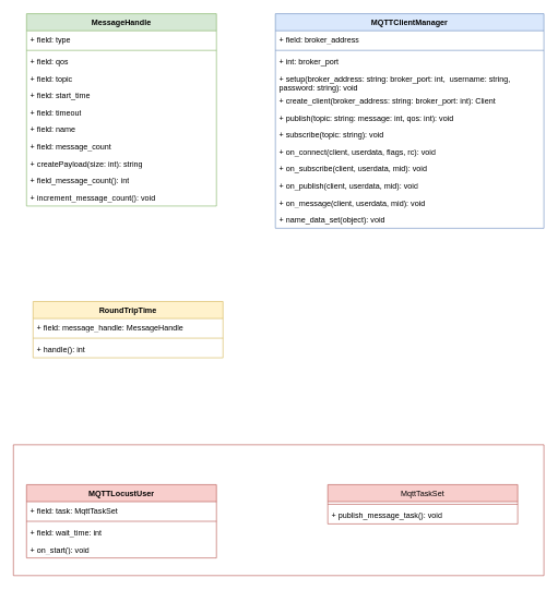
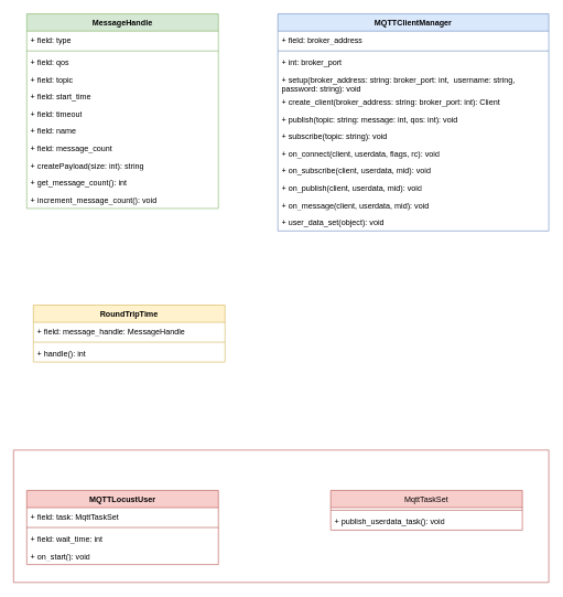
  <mxCell id="0" />
  <mxCell id="1" parent="0" />
  <mxCell id="2" value="MessageHandle" style="swimlane;fontStyle=1;align=center;verticalAlign=top;childLayout=stackLayout;horizontal=1;startSize=26;horizontalStack=0;resizeParent=1;resizeParentMax=0;resizeLast=0;collapsible=1;marginBottom=0;whiteSpace=wrap;html=1;fillColor=#d5e8d4;strokeColor=#82b366;" parent="1" vertex="1"><mxGeometry x="40" y="20" width="290" height="294" as="geometry" /></mxCell>
  <mxCell id="3" value="+ field: type" style="text;strokeColor=none;fillColor=none;align=left;verticalAlign=top;spacingLeft=4;spacingRight=4;overflow=hidden;rotatable=0;points=[[0,0.5],[1,0.5]];portConstraint=eastwest;whiteSpace=wrap;html=1;" parent="2" vertex="1"><mxGeometry y="26" width="290" height="26" as="geometry" /></mxCell>
  <mxCell id="4" value="" style="line;strokeWidth=1;fillColor=none;align=left;verticalAlign=middle;spacingTop=-1;spacingLeft=3;spacingRight=3;rotatable=0;labelPosition=right;points=[];portConstraint=eastwest;strokeColor=inherit;" parent="2" vertex="1"><mxGeometry y="52" width="290" height="8" as="geometry" /></mxCell>
  <mxCell id="5" value="+ field: qos" style="text;strokeColor=none;fillColor=none;align=left;verticalAlign=top;spacingLeft=4;spacingRight=4;overflow=hidden;rotatable=0;points=[[0,0.5],[1,0.5]];portConstraint=eastwest;whiteSpace=wrap;html=1;" parent="2" vertex="1"><mxGeometry y="60" width="290" height="26" as="geometry" /></mxCell>
  <mxCell id="6" value="+ field: topic" style="text;strokeColor=none;fillColor=none;align=left;verticalAlign=top;spacingLeft=4;spacingRight=4;overflow=hidden;rotatable=0;points=[[0,0.5],[1,0.5]];portConstraint=eastwest;whiteSpace=wrap;html=1;" parent="2" vertex="1"><mxGeometry y="86" width="290" height="26" as="geometry" /></mxCell>
  <mxCell id="7" value="+ field: start_time" style="text;strokeColor=none;fillColor=none;align=left;verticalAlign=top;spacingLeft=4;spacingRight=4;overflow=hidden;rotatable=0;points=[[0,0.5],[1,0.5]];portConstraint=eastwest;whiteSpace=wrap;html=1;" parent="2" vertex="1"><mxGeometry y="112" width="290" height="26" as="geometry" /></mxCell>
  <mxCell id="8" value="+ field: timeout" style="text;strokeColor=none;fillColor=none;align=left;verticalAlign=top;spacingLeft=4;spacingRight=4;overflow=hidden;rotatable=0;points=[[0,0.5],[1,0.5]];portConstraint=eastwest;whiteSpace=wrap;html=1;" parent="2" vertex="1"><mxGeometry y="138" width="290" height="26" as="geometry" /></mxCell>
  <mxCell id="9" value="+ field: name" style="text;strokeColor=none;fillColor=none;align=left;verticalAlign=top;spacingLeft=4;spacingRight=4;overflow=hidden;rotatable=0;points=[[0,0.5],[1,0.5]];portConstraint=eastwest;whiteSpace=wrap;html=1;" parent="2" vertex="1"><mxGeometry y="164" width="290" height="26" as="geometry" /></mxCell>
  <mxCell id="10" value="+ field: message_count" style="text;strokeColor=none;fillColor=none;align=left;verticalAlign=top;spacingLeft=4;spacingRight=4;overflow=hidden;rotatable=0;points=[[0,0.5],[1,0.5]];portConstraint=eastwest;whiteSpace=wrap;html=1;" parent="2" vertex="1"><mxGeometry y="190" width="290" height="26" as="geometry" /></mxCell>
  <mxCell id="11" value="+ createPayload(size: int): string" style="text;strokeColor=none;fillColor=none;align=left;verticalAlign=top;spacingLeft=4;spacingRight=4;overflow=hidden;rotatable=0;points=[[0,0.5],[1,0.5]];portConstraint=eastwest;whiteSpace=wrap;html=1;" parent="2" vertex="1"><mxGeometry y="216" width="290" height="26" as="geometry" /></mxCell>
- <mxCell id="12" value="+ field_message_count(): int" style="text;strokeColor=none;fillColor=none;align=left;verticalAlign=top;spacingLeft=4;spacingRight=4;overflow=hidden;rotatable=0;points=[[0,0.5],[1,0.5]];portConstraint=eastwest;whiteSpace=wrap;html=1;" parent="2" vertex="1"><mxGeometry y="242" width="290" height="26" as="geometry" /></mxCell>
+ <mxCell id="12" value="+ get_message_count(): int" style="text;strokeColor=none;fillColor=none;align=left;verticalAlign=top;spacingLeft=4;spacingRight=4;overflow=hidden;rotatable=0;points=[[0,0.5],[1,0.5]];portConstraint=eastwest;whiteSpace=wrap;html=1;" parent="2" vertex="1"><mxGeometry y="242" width="290" height="26" as="geometry" /></mxCell>
  <mxCell id="13" value="+ increment_message_count(): void" style="text;strokeColor=none;fillColor=none;align=left;verticalAlign=top;spacingLeft=4;spacingRight=4;overflow=hidden;rotatable=0;points=[[0,0.5],[1,0.5]];portConstraint=eastwest;whiteSpace=wrap;html=1;" parent="2" vertex="1"><mxGeometry y="268" width="290" height="26" as="geometry" /></mxCell>
  <mxCell id="14" value="MQTTClientManager" style="swimlane;fontStyle=1;align=center;verticalAlign=top;childLayout=stackLayout;horizontal=1;startSize=26;horizontalStack=0;resizeParent=1;resizeParentMax=0;resizeLast=0;collapsible=1;marginBottom=0;whiteSpace=wrap;html=1;fillColor=#dae8fc;strokeColor=#6c8ebf;" vertex="1" parent="1"><mxGeometry x="420" y="20" width="410" height="328" as="geometry" /></mxCell>
  <mxCell id="15" value="+ field: broker_address" style="text;strokeColor=none;fillColor=none;align=left;verticalAlign=top;spacingLeft=4;spacingRight=4;overflow=hidden;rotatable=0;points=[[0,0.5],[1,0.5]];portConstraint=eastwest;whiteSpace=wrap;html=1;" vertex="1" parent="14"><mxGeometry y="26" width="410" height="26" as="geometry" /></mxCell>
  <mxCell id="16" value="" style="line;strokeWidth=1;fillColor=none;align=left;verticalAlign=middle;spacingTop=-1;spacingLeft=3;spacingRight=3;rotatable=0;labelPosition=right;points=[];portConstraint=eastwest;strokeColor=inherit;" vertex="1" parent="14"><mxGeometry y="52" width="410" height="8" as="geometry" /></mxCell>
  <mxCell id="17" value="+ int: broker_port" style="text;strokeColor=none;fillColor=none;align=left;verticalAlign=top;spacingLeft=4;spacingRight=4;overflow=hidden;rotatable=0;points=[[0,0.5],[1,0.5]];portConstraint=eastwest;whiteSpace=wrap;html=1;" vertex="1" parent="14"><mxGeometry y="60" width="410" height="26" as="geometry" /></mxCell>
  <mxCell id="18" value="+ setup(broker_address: string: broker_port: int,&amp;nbsp; username: string, password: string): void" style="text;strokeColor=none;fillColor=none;align=left;verticalAlign=top;spacingLeft=4;spacingRight=4;overflow=hidden;rotatable=0;points=[[0,0.5],[1,0.5]];portConstraint=eastwest;whiteSpace=wrap;html=1;" vertex="1" parent="14"><mxGeometry y="86" width="410" height="34" as="geometry" /></mxCell>
  <mxCell id="19" value="+ create_client(broker_address: string: broker_port: int): Client" style="text;strokeColor=none;fillColor=none;align=left;verticalAlign=top;spacingLeft=4;spacingRight=4;overflow=hidden;rotatable=0;points=[[0,0.5],[1,0.5]];portConstraint=eastwest;whiteSpace=wrap;html=1;" vertex="1" parent="14"><mxGeometry y="120" width="410" height="26" as="geometry" /></mxCell>
  <mxCell id="20" value="+ publish(topic: string: message: int, qos: int): void" style="text;strokeColor=none;fillColor=none;align=left;verticalAlign=top;spacingLeft=4;spacingRight=4;overflow=hidden;rotatable=0;points=[[0,0.5],[1,0.5]];portConstraint=eastwest;whiteSpace=wrap;html=1;" vertex="1" parent="14"><mxGeometry y="146" width="410" height="26" as="geometry" /></mxCell>
  <mxCell id="21" value="+ subscribe(topic: string): void" style="text;strokeColor=none;fillColor=none;align=left;verticalAlign=top;spacingLeft=4;spacingRight=4;overflow=hidden;rotatable=0;points=[[0,0.5],[1,0.5]];portConstraint=eastwest;whiteSpace=wrap;html=1;" vertex="1" parent="14"><mxGeometry y="172" width="410" height="26" as="geometry" /></mxCell>
  <mxCell id="22" value="+ on_connect(client, userdata, flags, rc): void" style="text;strokeColor=none;fillColor=none;align=left;verticalAlign=top;spacingLeft=4;spacingRight=4;overflow=hidden;rotatable=0;points=[[0,0.5],[1,0.5]];portConstraint=eastwest;whiteSpace=wrap;html=1;" vertex="1" parent="14"><mxGeometry y="198" width="410" height="26" as="geometry" /></mxCell>
  <mxCell id="23" value="+ on_subscribe(client, userdata, mid): void" style="text;strokeColor=none;fillColor=none;align=left;verticalAlign=top;spacingLeft=4;spacingRight=4;overflow=hidden;rotatable=0;points=[[0,0.5],[1,0.5]];portConstraint=eastwest;whiteSpace=wrap;html=1;" vertex="1" parent="14"><mxGeometry y="224" width="410" height="26" as="geometry" /></mxCell>
  <mxCell id="24" value="+ on_publish(client, userdata, mid): void" style="text;strokeColor=none;fillColor=none;align=left;verticalAlign=top;spacingLeft=4;spacingRight=4;overflow=hidden;rotatable=0;points=[[0,0.5],[1,0.5]];portConstraint=eastwest;whiteSpace=wrap;html=1;" vertex="1" parent="14"><mxGeometry y="250" width="410" height="26" as="geometry" /></mxCell>
  <mxCell id="25" value="+ on_message(client, userdata, mid): void" style="text;strokeColor=none;fillColor=none;align=left;verticalAlign=top;spacingLeft=4;spacingRight=4;overflow=hidden;rotatable=0;points=[[0,0.5],[1,0.5]];portConstraint=eastwest;whiteSpace=wrap;html=1;" vertex="1" parent="14"><mxGeometry y="276" width="410" height="26" as="geometry" /></mxCell>
- <mxCell id="26" value="+ name_data_set(object): void" style="text;strokeColor=none;fillColor=none;align=left;verticalAlign=top;spacingLeft=4;spacingRight=4;overflow=hidden;rotatable=0;points=[[0,0.5],[1,0.5]];portConstraint=eastwest;whiteSpace=wrap;html=1;" vertex="1" parent="14"><mxGeometry y="302" width="410" height="26" as="geometry" /></mxCell>
+ <mxCell id="26" value="+ user_data_set(object): void" style="text;strokeColor=none;fillColor=none;align=left;verticalAlign=top;spacingLeft=4;spacingRight=4;overflow=hidden;rotatable=0;points=[[0,0.5],[1,0.5]];portConstraint=eastwest;whiteSpace=wrap;html=1;" vertex="1" parent="14"><mxGeometry y="302" width="410" height="26" as="geometry" /></mxCell>
  <mxCell id="27" value="RoundTripTime" style="swimlane;fontStyle=1;align=center;verticalAlign=top;childLayout=stackLayout;horizontal=1;startSize=26;horizontalStack=0;resizeParent=1;resizeParentMax=0;resizeLast=0;collapsible=1;marginBottom=0;whiteSpace=wrap;html=1;fillColor=#fff2cc;strokeColor=#d6b656;" vertex="1" parent="1"><mxGeometry x="50" y="460" width="290" height="86" as="geometry" /></mxCell>
  <mxCell id="28" value="+ field: message_handle: MessageHandle" style="text;strokeColor=none;fillColor=none;align=left;verticalAlign=top;spacingLeft=4;spacingRight=4;overflow=hidden;rotatable=0;points=[[0,0.5],[1,0.5]];portConstraint=eastwest;whiteSpace=wrap;html=1;" vertex="1" parent="27"><mxGeometry y="26" width="290" height="26" as="geometry" /></mxCell>
  <mxCell id="29" value="" style="line;strokeWidth=1;fillColor=none;align=left;verticalAlign=middle;spacingTop=-1;spacingLeft=3;spacingRight=3;rotatable=0;labelPosition=right;points=[];portConstraint=eastwest;strokeColor=inherit;" vertex="1" parent="27"><mxGeometry y="52" width="290" height="8" as="geometry" /></mxCell>
  <mxCell id="30" value="+ handle(): int" style="text;strokeColor=none;fillColor=none;align=left;verticalAlign=top;spacingLeft=4;spacingRight=4;overflow=hidden;rotatable=0;points=[[0,0.5],[1,0.5]];portConstraint=eastwest;whiteSpace=wrap;html=1;" vertex="1" parent="27"><mxGeometry y="60" width="290" height="26" as="geometry" /></mxCell>
  <mxCell id="31" value="MQTTLocustUser" style="swimlane;fontStyle=1;align=center;verticalAlign=top;childLayout=stackLayout;horizontal=1;startSize=26;horizontalStack=0;resizeParent=1;resizeParentMax=0;resizeLast=0;collapsible=1;marginBottom=0;whiteSpace=wrap;html=1;fillColor=#f8cecc;strokeColor=#b85450;" vertex="1" parent="1"><mxGeometry x="40" y="740" width="290" height="112" as="geometry" /></mxCell>
  <mxCell id="32" value="+ field: task: MqttTaskSet" style="text;strokeColor=none;fillColor=none;align=left;verticalAlign=top;spacingLeft=4;spacingRight=4;overflow=hidden;rotatable=0;points=[[0,0.5],[1,0.5]];portConstraint=eastwest;whiteSpace=wrap;html=1;" vertex="1" parent="31"><mxGeometry y="26" width="290" height="26" as="geometry" /></mxCell>
  <mxCell id="33" value="" style="line;strokeWidth=1;fillColor=none;align=left;verticalAlign=middle;spacingTop=-1;spacingLeft=3;spacingRight=3;rotatable=0;labelPosition=right;points=[];portConstraint=eastwest;strokeColor=inherit;" vertex="1" parent="31"><mxGeometry y="52" width="290" height="8" as="geometry" /></mxCell>
  <mxCell id="34" value="+ field: wait_time: int" style="text;strokeColor=none;fillColor=none;align=left;verticalAlign=top;spacingLeft=4;spacingRight=4;overflow=hidden;rotatable=0;points=[[0,0.5],[1,0.5]];portConstraint=eastwest;whiteSpace=wrap;html=1;" vertex="1" parent="31"><mxGeometry y="60" width="290" height="26" as="geometry" /></mxCell>
  <mxCell id="35" value="+ on_start(): void" style="text;strokeColor=none;fillColor=none;align=left;verticalAlign=top;spacingLeft=4;spacingRight=4;overflow=hidden;rotatable=0;points=[[0,0.5],[1,0.5]];portConstraint=eastwest;whiteSpace=wrap;html=1;" vertex="1" parent="31"><mxGeometry y="86" width="290" height="26" as="geometry" /></mxCell>
  <mxCell id="36" value="&lt;span style=&quot;font-weight: 400; text-align: left;&quot;&gt;MqttTaskSet&lt;/span&gt;" style="swimlane;fontStyle=1;align=center;verticalAlign=top;childLayout=stackLayout;horizontal=1;startSize=26;horizontalStack=0;resizeParent=1;resizeParentMax=0;resizeLast=0;collapsible=1;marginBottom=0;whiteSpace=wrap;html=1;fillColor=#f8cecc;strokeColor=#b85450;" vertex="1" parent="1"><mxGeometry x="500" y="740" width="290" height="60" as="geometry" /></mxCell>
  <mxCell id="37" value="" style="line;strokeWidth=1;fillColor=none;align=left;verticalAlign=middle;spacingTop=-1;spacingLeft=3;spacingRight=3;rotatable=0;labelPosition=right;points=[];portConstraint=eastwest;strokeColor=inherit;" vertex="1" parent="36"><mxGeometry y="26" width="290" height="8" as="geometry" /></mxCell>
- <mxCell id="38" value="+ publish_message_task(): void" style="text;strokeColor=none;fillColor=none;align=left;verticalAlign=top;spacingLeft=4;spacingRight=4;overflow=hidden;rotatable=0;points=[[0,0.5],[1,0.5]];portConstraint=eastwest;whiteSpace=wrap;html=1;" vertex="1" parent="36"><mxGeometry y="34" width="290" height="26" as="geometry" /></mxCell>
+ <mxCell id="38" value="+ publish_userdata_task(): void" style="text;strokeColor=none;fillColor=none;align=left;verticalAlign=top;spacingLeft=4;spacingRight=4;overflow=hidden;rotatable=0;points=[[0,0.5],[1,0.5]];portConstraint=eastwest;whiteSpace=wrap;html=1;" vertex="1" parent="36"><mxGeometry y="34" width="290" height="26" as="geometry" /></mxCell>
  <mxCell id="39" value="" style="swimlane;startSize=0;fillColor=#f8cecc;strokeColor=#b85450;" vertex="1" parent="1"><mxGeometry x="20" y="679" width="810" height="200" as="geometry" /></mxCell>
